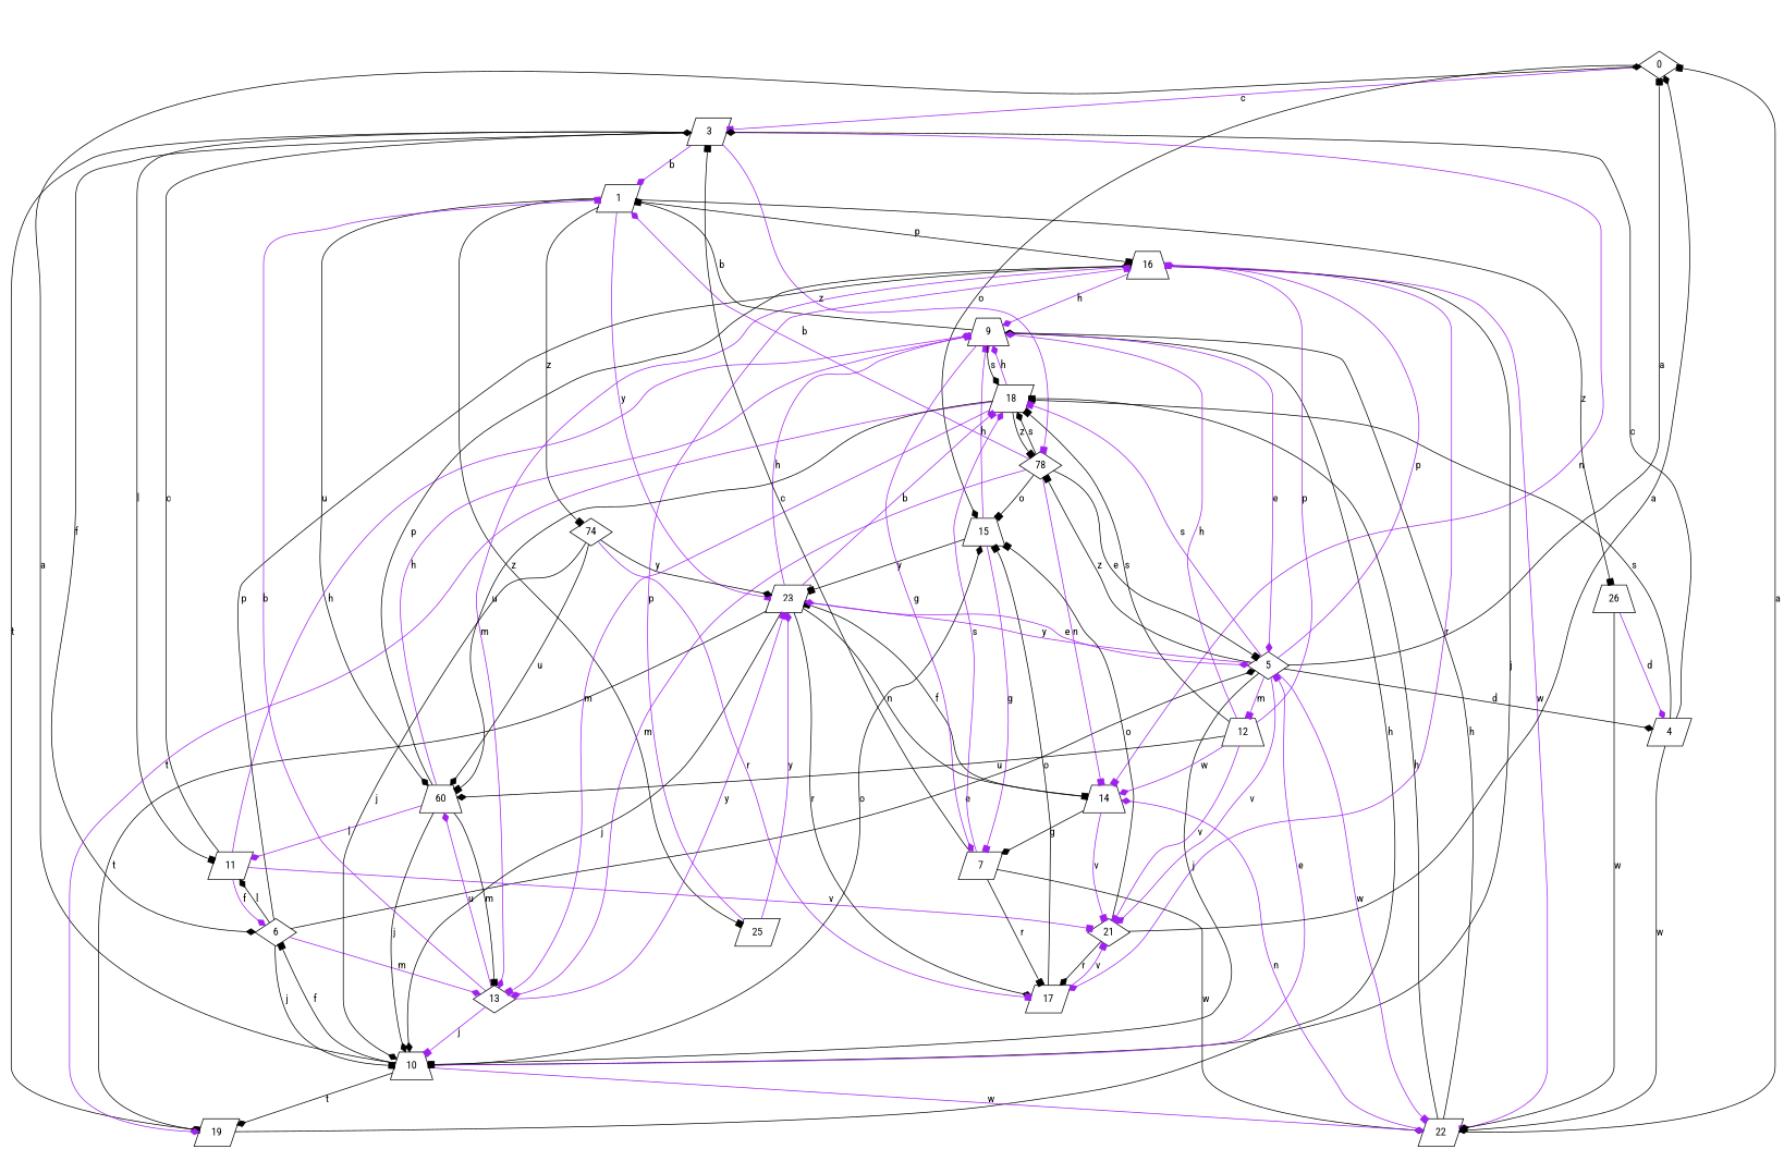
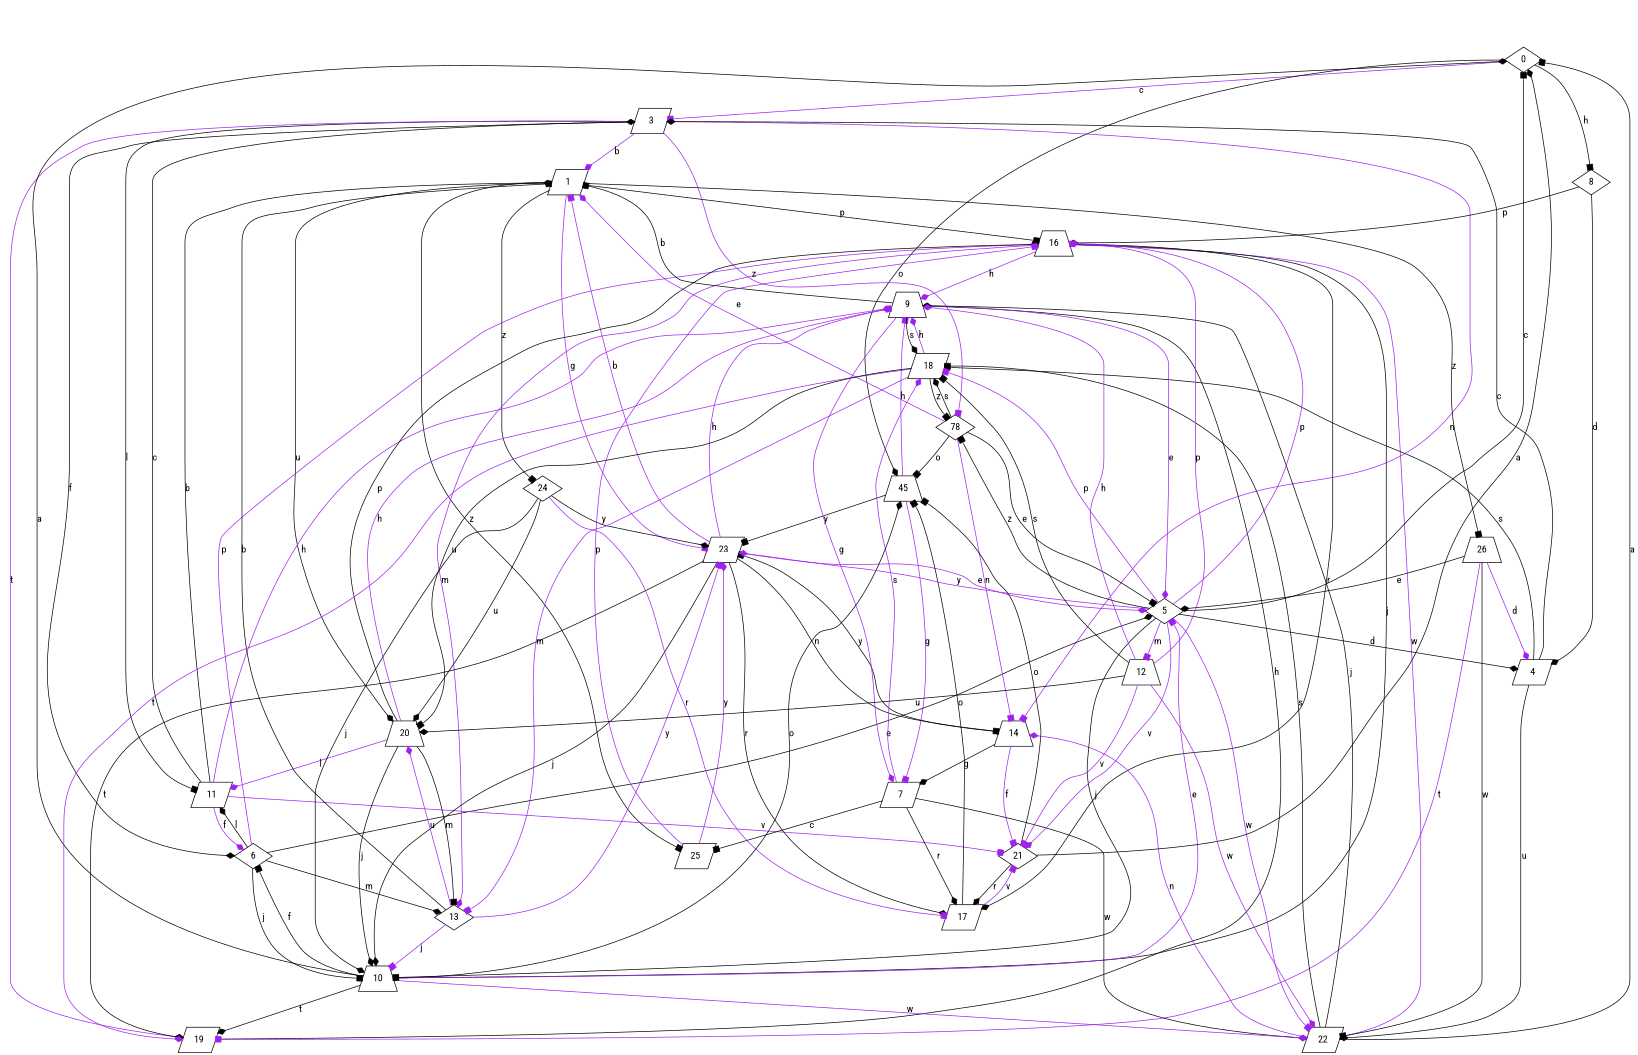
  strict digraph {
    fontname="Roboto Condensed"
    node [fontname="Roboto Condensed" shape=parallelogram]
    edge [arrowhead=box color=black fontname="Roboto Condensed"]
    0 [shape=diamond]
    3
-   15 [shape=trapezium]
+   8 [shape=diamond]
+   15 [shape=trapezium label=45]
    1
    6 [shape=diamond]
    11
    14 [shape=trapezium]
    19
    n10 [label=78 shape=diamond]
    16 [shape=trapezium]
    4
    23
    7
    9 [shape=trapezium]
-   20 [shape=trapezium label=60]
-   24 [shape=diamond label=74]
+   20 [shape=trapezium]
+   24 [shape=diamond]
    25
    26 [shape=trapezium]
    22
    10 [shape=trapezium]
    13 [shape=diamond]
    17
    5 [shape=diamond]
    21 [shape=diamond]
    18
    12 [shape=trapezium]
    0 -> 3 [color=purple label=c]
+   0 -> 8 [label=h]
    0 -> 15 [arrowhead=diamond label=o]
    3 -> 1 [arrowhead=diamond color=purple label=b]
    3 -> 6 [arrowhead=diamond label=f]
    3 -> 11 [label=l]
    3 -> 14 [color=purple label=n]
-   3 -> 19 [arrowhead=diamond label=t]
+   3 -> 19 [arrowhead=diamond color=purple label=t]
    3 -> n10 [color=purple label=z]
+   8 -> 16 [arrowhead=diamond label=p]
+   8 -> 4 [arrowhead=diamond label=d]
    15 -> 23 [label=y]
    15 -> 7 [color=purple label=g]
    15 -> 9 [color=purple label=h]
    1 -> 16 [label=p]
-   1 -> 23 [color=purple label=y]
+   1 -> 23 [color=purple label=g]
    1 -> 20 [arrowhead=diamond label=u]
    1 -> 24 [label=z]
    1 -> 25 [label=z]
    1 -> 26 [label=z]
    6 -> 11 [arrowhead=diamond label=l]
-   6 -> 16 [arrowhead=diamond label=p]
+   6 -> 16 [arrowhead=diamond color=purple label=p]
    6 -> 10 [label=j]
-   6 -> 13 [arrowhead=diamond color=purple label=m]
+   6 -> 13 [arrowhead=diamond label=m]
    6 -> 5 [arrowhead=diamond label=e]
    11 -> 3 [arrowhead=diamond label=c]
+   11 -> 1 [arrowhead=diamond label=b]
    11 -> 6 [arrowhead=diamond color=purple label=f]
    11 -> 9 [arrowhead=diamond color=purple label=h]
    11 -> 21 [color=purple label=v]
-   14 -> 23 [label=f]
+   14 -> 23 [label=y]
    14 -> 7 [arrowhead=diamond label=g]
-   14 -> 21 [color=purple label=v]
+   14 -> 21 [color=purple label=f]
    19 -> 9 [arrowhead=diamond label=h]
    n10 -> 15 [label=o]
-   n10 -> 1 [arrowhead=diamond color=purple label=b]
+   n10 -> 1 [arrowhead=diamond color=purple label=e]
    n10 -> 14 [color=purple label=n]
-   n10 -> 13 [arrowhead=diamond color=purple label=m]
    n10 -> 5 [label=e]
    n10 -> 18 [arrowhead=diamond label=s]
    16 -> 9 [arrowhead=diamond color=purple label=h]
    16 -> 22 [color=purple label=w]
    16 -> 10 [label=j]
    16 -> 13 [arrowhead=diamond color=purple label=m]
-   16 -> 17 [arrowhead=diamond color=purple label=r]
+   16 -> 17 [arrowhead=diamond label=r]
    4 -> 3 [arrowhead=diamond label=c]
-   4 -> 22 [arrowhead=diamond label=w]
+   4 -> 22 [arrowhead=diamond label=u]
    4 -> 18 [label=s]
-   23 -> 18 [color=purple label=b]
+   23 -> 1 [color=purple label=b]
    23 -> 14 [label=n]
-   23 -> 19 [label=t]
-   23 -> 9 [color=purple label=h]
+   23 -> 19 [arrowhead=diamond label=t]
+   23 -> 9 [arrowhead=diamond color=purple label=h]
    23 -> 10 [arrowhead=diamond label=j]
    23 -> 17 [arrowhead=diamond label=r]
    23 -> 5 [arrowhead=diamond color=purple label=e]
-   7 -> 3 [label=c]
+   7 -> 25 [label=c]
    7 -> 22 [arrowhead=diamond label=w]
-   7 -> 17 [label=r]
+   7 -> 17 [arrowhead=diamond label=r]
    7 -> 18 [arrowhead=diamond color=purple label=s]
    9 -> 1 [label=b]
    9 -> 7 [arrowhead=diamond color=purple label=g]
    9 -> 5 [arrowhead=diamond color=purple label=e]
    9 -> 18 [arrowhead=diamond label=s]
    20 -> 11 [arrowhead=diamond color=purple label=l]
    20 -> 16 [label=p]
    20 -> 9 [color=purple label=h]
    20 -> 10 [arrowhead=diamond label=j]
    20 -> 13 [label=m]
    24 -> 23 [arrowhead=diamond label=y]
    24 -> 20 [arrowhead=diamond label=u]
    24 -> 10 [arrowhead=diamond label=j]
    24 -> 17 [color=purple label=r]
    25 -> 16 [color=purple label=p]
    25 -> 23 [arrowhead=diamond color=purple label=y]
+   26 -> 19 [color=purple label=t]
    26 -> 4 [arrowhead=diamond color=purple label=d]
-   26 -> 22 [arrowhead=diamond label=w]
+   26 -> 22 [label=w]
+   26 -> 5 [arrowhead=diamond label=e]
    22 -> 0 [label=a]
    22 -> 14 [arrowhead=diamond color=purple label=n]
-   22 -> 9 [arrowhead=diamond label=h]
-   22 -> 18 [label=h]
+   22 -> 9 [arrowhead=diamond label=j]
+   22 -> 18 [label=s]
    10 -> 0 [arrowhead=diamond label=a]
    10 -> 15 [arrowhead=diamond label=o]
    10 -> 6 [label=f]
    10 -> 19 [arrowhead=diamond label=t]
    10 -> 22 [arrowhead=diamond color=purple label=w]
    10 -> 5 [color=purple label=e]
-   13 -> 1 [color=purple label=b]
+   13 -> 1 [label=b]
    13 -> 23 [color=purple label=y]
    13 -> 20 [arrowhead=diamond color=purple label=u]
    13 -> 10 [color=purple label=j]
    17 -> 15 [label=o]
    17 -> 21 [color=purple label=v]
-   5 -> 0 [label=a]
+   5 -> 0 [label=c]
    5 -> n10 [label=z]
    5 -> 16 [arrowhead=diamond color=purple label=p]
    5 -> 4 [arrowhead=diamond label=d]
    5 -> 23 [arrowhead=diamond color=purple label=y]
    5 -> 22 [color=purple label=w]
    5 -> 10 [label=j]
    5 -> 21 [arrowhead=diamond color=purple label=v]
-   5 -> 18 [color=purple label=s]
+   5 -> 18 [color=purple label=p]
    5 -> 12 [color=purple label=m]
    21 -> 0 [arrowhead=diamond label=a]
    21 -> 15 [label=o]
    21 -> 17 [arrowhead=diamond label=r]
    18 -> 19 [arrowhead=diamond color=purple label=t]
    18 -> n10 [label=z]
    18 -> 9 [arrowhead=diamond color=purple label=h]
    18 -> 20 [label=u]
    18 -> 13 [color=purple label=m]
    12 -> 16 [color=purple label=p]
    12 -> 9 [arrowhead=diamond color=purple label=h]
    12 -> 20 [arrowhead=diamond label=u]
-   12 -> 14 [arrowhead=diamond color=purple label=w]
+   12 -> 22 [arrowhead=diamond color=purple label=w]
    12 -> 21 [color=purple label=v]
    12 -> 18 [label=s]
  }
